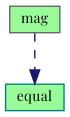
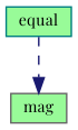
  digraph {
    rankdir=TB
    fontname="Playfair Display"
    node [fillcolor=palegreen fontname="Playfair Display" fontsize=10 shape=record style=filled]
    n1 [color=teal fontcolor=black height=0.2 label=equal width=0.4]
    n2 [color=gray40 height=0.2 label=mag width=0.4]
-   n2 -> n1 [color=midnightblue fontname="Playfair Display" fontsize=10 labelfontname=Helvetica labelfontsize=10 style=dashed]
+   n1 -> n2 [color=midnightblue fontname="Playfair Display" fontsize=10 labelfontname=Helvetica labelfontsize=10 style=dashed]
  }
